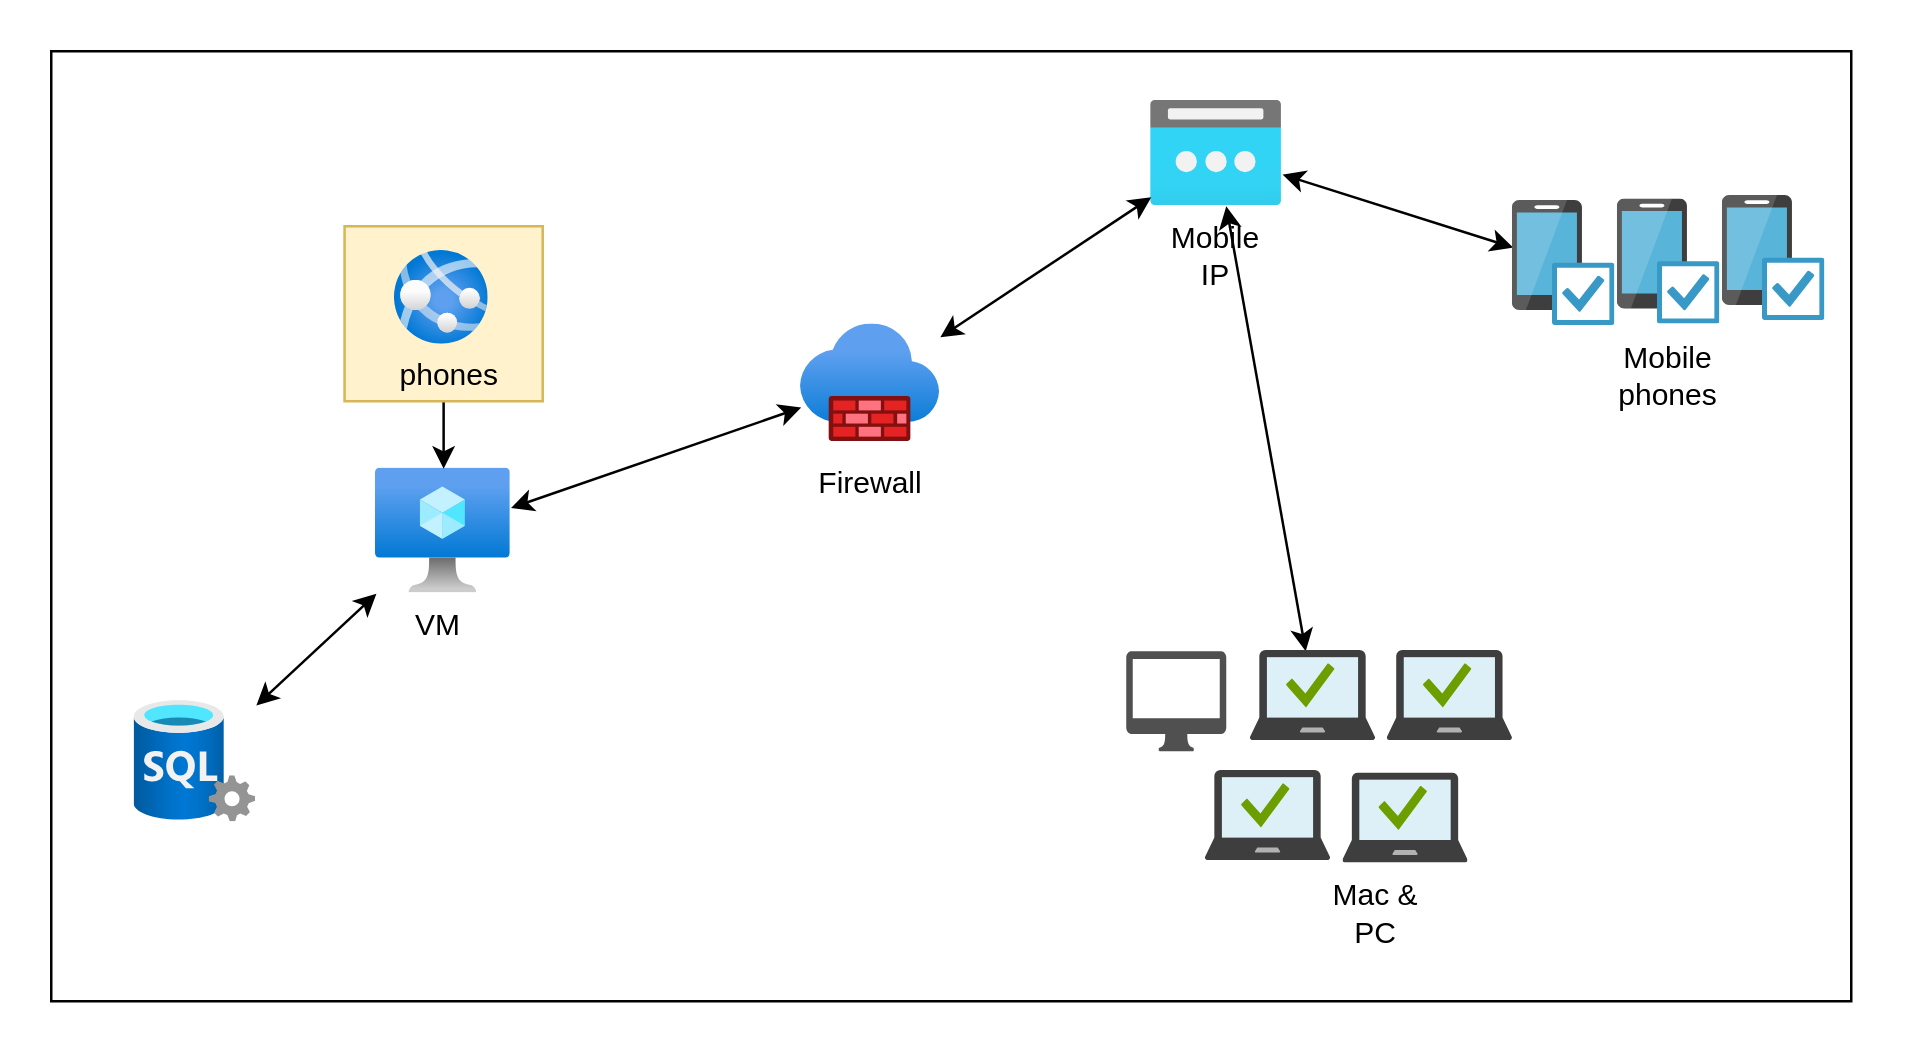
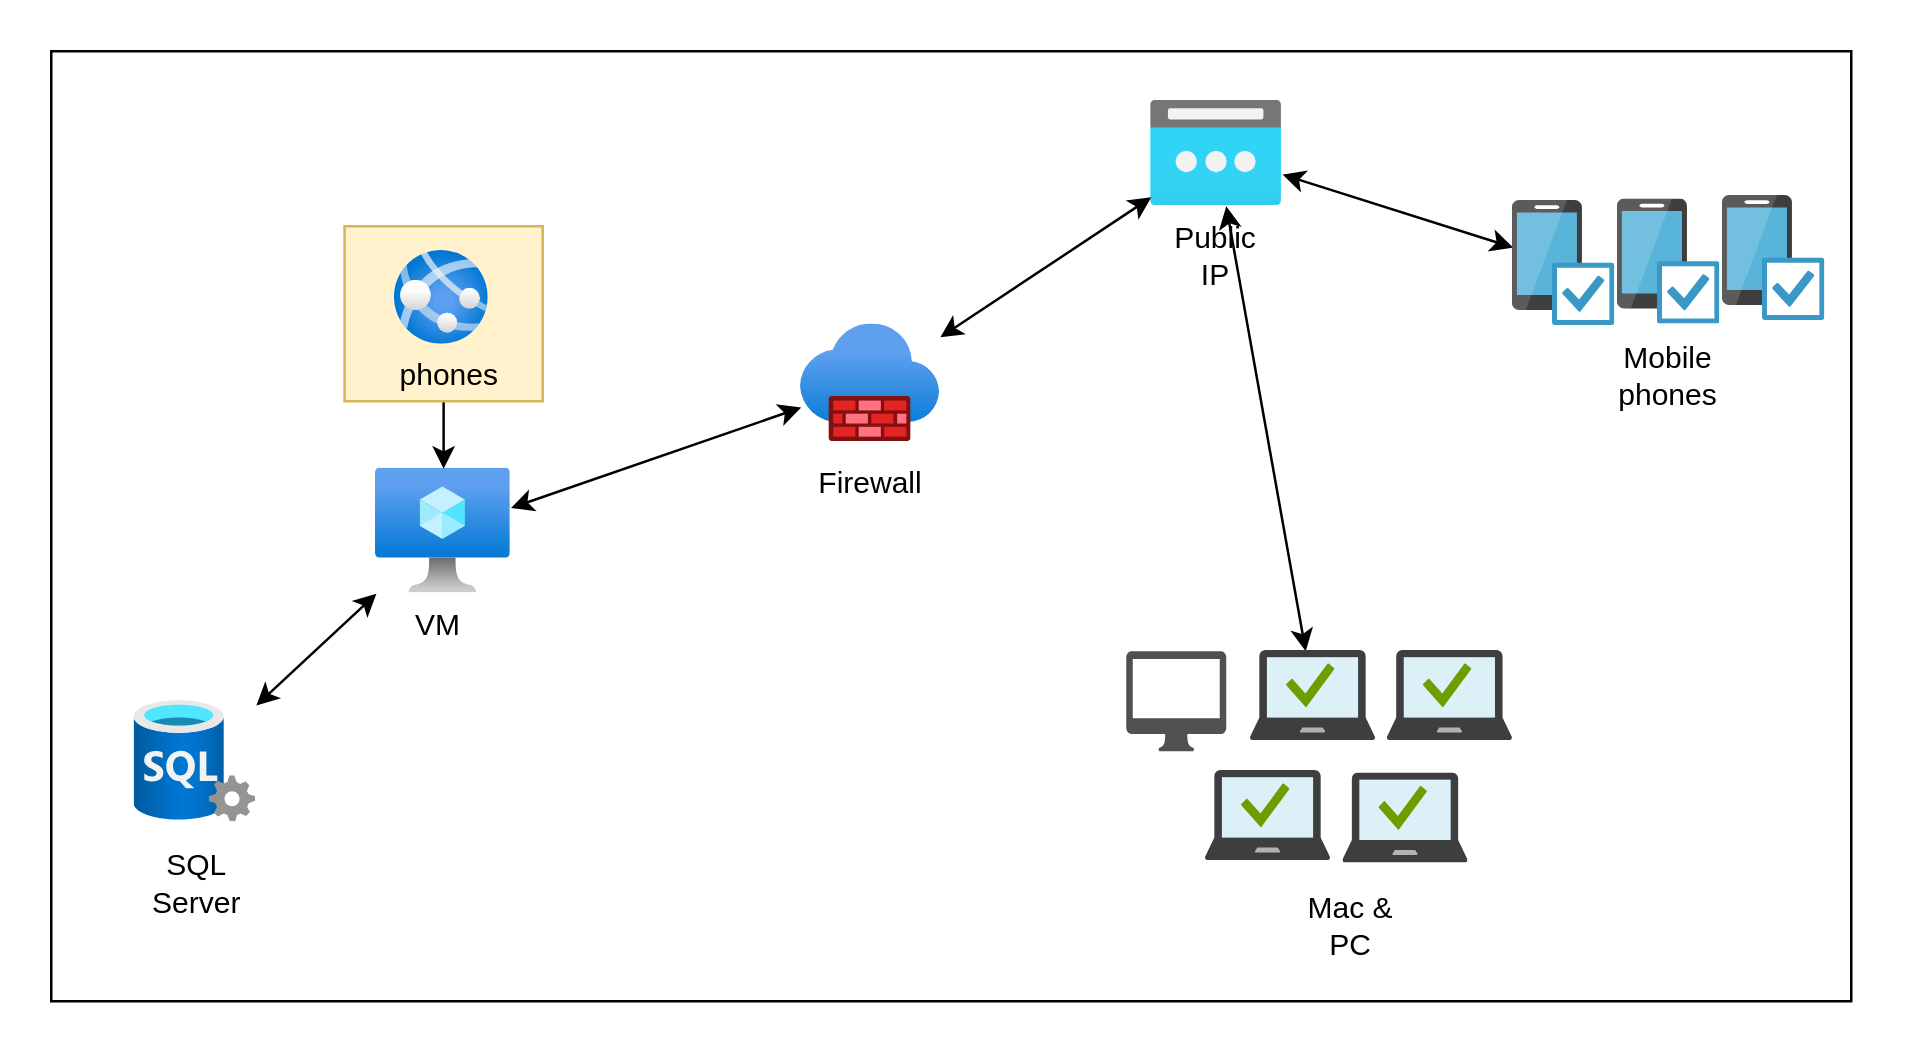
  <mxCell id="0" />
  <mxCell id="1" parent="0" />
  <mxCell id="2" value="" style="rounded=0;whiteSpace=wrap;html=1;" vertex="1" parent="1"><mxGeometry x="20" y="20" width="720" height="380" as="geometry" /></mxCell>
  <mxCell id="3" value="" style="group" vertex="1" connectable="0" parent="1"><mxGeometry x="460" y="40" width="52.5" height="72" as="geometry" /></mxCell>
  <mxCell id="4" value="" style="aspect=fixed;html=1;points=[];align=center;image;fontSize=12;image=img/lib/azure2/networking/Public_IP_Addresses.svg;" vertex="1" parent="3"><mxGeometry width="52.5" height="42" as="geometry" /></mxCell>
- <mxCell id="5" value="Mobile IP" style="text;html=1;strokeColor=none;fillColor=none;align=center;verticalAlign=middle;whiteSpace=wrap;rounded=0;" vertex="1" parent="3"><mxGeometry x="6.25" y="52" width="40" height="20" as="geometry" /></mxCell>
+ <mxCell id="5" value="Public IP" style="text;html=1;strokeColor=none;fillColor=none;align=center;verticalAlign=middle;whiteSpace=wrap;rounded=0;" vertex="1" parent="3"><mxGeometry x="6.25" y="52" width="40" height="20" as="geometry" /></mxCell>
  <mxCell id="6" value="" style="group" vertex="1" connectable="0" parent="1"><mxGeometry x="150" y="187" width="53.91" height="73" as="geometry" /></mxCell>
  <mxCell id="7" value="" style="aspect=fixed;html=1;points=[];align=center;image;fontSize=12;image=img/lib/azure2/compute/Virtual_Machine.svg;" vertex="1" parent="6"><mxGeometry width="53.91" height="50" as="geometry" /></mxCell>
  <mxCell id="8" value="VM" style="text;html=1;strokeColor=none;fillColor=none;align=center;verticalAlign=middle;whiteSpace=wrap;rounded=0;" vertex="1" parent="6"><mxGeometry x="4.95" y="53" width="40" height="20" as="geometry" /></mxCell>
  <mxCell id="9" value="" style="endArrow=classic;html=1;" edge="1" parent="1" source="35" target="7"><mxGeometry width="50" height="50" relative="1" as="geometry"><mxPoint x="320" y="320" as="sourcePoint" /><mxPoint x="370" y="270" as="targetPoint" /></mxGeometry></mxCell>
  <mxCell id="10" value="" style="endArrow=classic;startArrow=classic;html=1;" edge="1" parent="1" source="14" target="4"><mxGeometry width="50" height="50" relative="1" as="geometry"><mxPoint x="162" y="123.91" as="sourcePoint" /><mxPoint x="250" y="123.91" as="targetPoint" /></mxGeometry></mxCell>
  <mxCell id="11" value="" style="endArrow=classic;startArrow=classic;html=1;" edge="1" parent="1" source="4" target="27"><mxGeometry width="50" height="50" relative="1" as="geometry"><mxPoint x="360" y="370" as="sourcePoint" /><mxPoint x="515" y="220" as="targetPoint" /></mxGeometry></mxCell>
  <mxCell id="12" value="" style="endArrow=classic;startArrow=classic;html=1;" edge="1" parent="1" source="4" target="20"><mxGeometry width="50" height="50" relative="1" as="geometry"><mxPoint x="449.997" y="103" as="sourcePoint" /><mxPoint x="600" y="97.422" as="targetPoint" /></mxGeometry></mxCell>
  <mxCell id="13" value="" style="group" vertex="1" connectable="0" parent="1"><mxGeometry x="320" y="129.41" width="55.62" height="73.59" as="geometry" /></mxCell>
  <mxCell id="14" value="" style="aspect=fixed;html=1;points=[];align=center;image;fontSize=12;image=img/lib/azure2/networking/Firewalls.svg;" vertex="1" parent="13"><mxGeometry width="55.62" height="47" as="geometry" /></mxCell>
  <mxCell id="15" value="Firewall" style="text;html=1;strokeColor=none;fillColor=none;align=center;verticalAlign=middle;whiteSpace=wrap;rounded=0;" vertex="1" parent="13"><mxGeometry x="7.81" y="53.59" width="40" height="20" as="geometry" /></mxCell>
  <mxCell id="16" value="" style="endArrow=classic;startArrow=classic;html=1;" edge="1" parent="1" source="32" target="7"><mxGeometry width="50" height="50" relative="1" as="geometry"><mxPoint x="200" y="310" as="sourcePoint" /><mxPoint x="250" y="260" as="targetPoint" /></mxGeometry></mxCell>
  <mxCell id="17" value="" style="endArrow=classic;startArrow=classic;html=1;" edge="1" parent="1" source="7" target="14"><mxGeometry width="50" height="50" relative="1" as="geometry"><mxPoint x="242" y="130.303" as="sourcePoint" /><mxPoint x="527" y="122.8" as="targetPoint" /></mxGeometry></mxCell>
  <mxCell id="18" value="" style="group" vertex="1" connectable="0" parent="1"><mxGeometry x="604.75" y="78" width="125" height="82" as="geometry" /></mxCell>
  <mxCell id="19" value="Mobile phones" style="text;html=1;strokeColor=none;fillColor=none;align=center;verticalAlign=middle;whiteSpace=wrap;rounded=0;" vertex="1" parent="18"><mxGeometry x="42" y="62" width="40" height="20" as="geometry" /></mxCell>
  <mxCell id="20" value="" style="aspect=fixed;html=1;points=[];align=center;image;fontSize=12;image=img/lib/mscae/Device_Compliance.svg;" vertex="1" parent="18"><mxGeometry y="2" width="41" height="50" as="geometry" /></mxCell>
  <mxCell id="21" value="" style="aspect=fixed;html=1;points=[];align=center;image;fontSize=12;image=img/lib/mscae/Device_Compliance.svg;" vertex="1" parent="18"><mxGeometry x="42" y="1.41" width="41" height="50" as="geometry" /></mxCell>
  <mxCell id="22" value="" style="aspect=fixed;html=1;points=[];align=center;image;fontSize=12;image=img/lib/mscae/Device_Compliance.svg;" vertex="1" parent="18"><mxGeometry x="84" width="41" height="50" as="geometry" /></mxCell>
  <mxCell id="23" value="" style="group" vertex="1" connectable="0" parent="1"><mxGeometry x="450" y="260" width="154.75" height="120" as="geometry" /></mxCell>
  <mxCell id="24" value="" style="group" vertex="1" connectable="0" parent="23"><mxGeometry width="154.75" height="87.5" as="geometry" /></mxCell>
  <mxCell id="25" value="" style="pointerEvents=1;shadow=0;dashed=0;html=1;strokeColor=none;fillColor=#505050;labelPosition=center;verticalLabelPosition=bottom;verticalAlign=top;outlineConnect=0;align=center;shape=mxgraph.office.devices.mac_client;" vertex="1" parent="24"><mxGeometry width="40" height="40" as="geometry" /></mxCell>
- <mxCell id="26" value="Mac &amp;amp; PC" style="text;html=1;strokeColor=none;fillColor=none;align=center;verticalAlign=middle;whiteSpace=wrap;rounded=0;" vertex="1" parent="23"><mxGeometry x="80" y="95" width="40" height="20" as="geometry" /></mxCell>
+ <mxCell id="26" value="Mac &amp;amp; PC" style="text;html=1;strokeColor=none;fillColor=none;align=center;verticalAlign=middle;whiteSpace=wrap;rounded=0;" vertex="1" parent="23"><mxGeometry x="70" y="100" width="40" height="20" as="geometry" /></mxCell>
  <mxCell id="27" value="" style="aspect=fixed;html=1;points=[];align=center;image;fontSize=12;image=img/lib/mscae/Managed_Desktop.svg;" vertex="1" parent="23"><mxGeometry x="50" width="50" height="36" as="geometry" /></mxCell>
  <mxCell id="28" value="" style="aspect=fixed;html=1;points=[];align=center;image;fontSize=12;image=img/lib/mscae/Managed_Desktop.svg;" vertex="1" parent="23"><mxGeometry x="104.75" width="50" height="36" as="geometry" /></mxCell>
  <mxCell id="29" value="" style="aspect=fixed;html=1;points=[];align=center;image;fontSize=12;image=img/lib/mscae/Managed_Desktop.svg;" vertex="1" parent="23"><mxGeometry x="32" y="48" width="50" height="36" as="geometry" /></mxCell>
  <mxCell id="30" value="" style="aspect=fixed;html=1;points=[];align=center;image;fontSize=12;image=img/lib/mscae/Managed_Desktop.svg;" vertex="1" parent="23"><mxGeometry x="87" y="49" width="50" height="36" as="geometry" /></mxCell>
  <mxCell id="31" value="" style="group" vertex="1" connectable="0" parent="1"><mxGeometry x="50" y="280" width="60" height="85" as="geometry" /></mxCell>
  <mxCell id="32" value="" style="aspect=fixed;html=1;points=[];align=center;image;fontSize=12;image=img/lib/azure2/databases/SQL_Server.svg;" vertex="1" parent="31"><mxGeometry x="3.463" width="48.571" height="48.571" as="geometry" /></mxCell>
+ <mxCell id="33" value="SQL Server" style="text;html=1;strokeColor=none;fillColor=none;align=center;verticalAlign=middle;whiteSpace=wrap;rounded=0;" vertex="1" parent="31"><mxGeometry y="60.714" width="56.537" height="24.286" as="geometry" /></mxCell>
  <mxCell id="34" value="" style="group" vertex="1" connectable="0" parent="1"><mxGeometry x="137.33" y="90" width="79.25" height="70" as="geometry" /></mxCell>
  <mxCell id="35" value="" style="rounded=0;whiteSpace=wrap;html=1;fillColor=#fff2cc;strokeColor=#d6b656;" vertex="1" parent="34"><mxGeometry width="79.25" height="70" as="geometry" /></mxCell>
  <mxCell id="36" value="" style="aspect=fixed;html=1;points=[];align=center;image;fontSize=12;image=img/lib/azure2/containers/App_Services.svg;" vertex="1" parent="34"><mxGeometry x="20.25" y="10" width="37.5" height="37.5" as="geometry" /></mxCell>
  <mxCell id="37" value="&lt;div&gt;phones&lt;/div&gt;" style="text;html=1;strokeColor=none;fillColor=none;align=center;verticalAlign=middle;whiteSpace=wrap;rounded=0;" vertex="1" parent="34"><mxGeometry x="19.381" y="50.645" width="45.238" height="19.355" as="geometry" /></mxCell>
